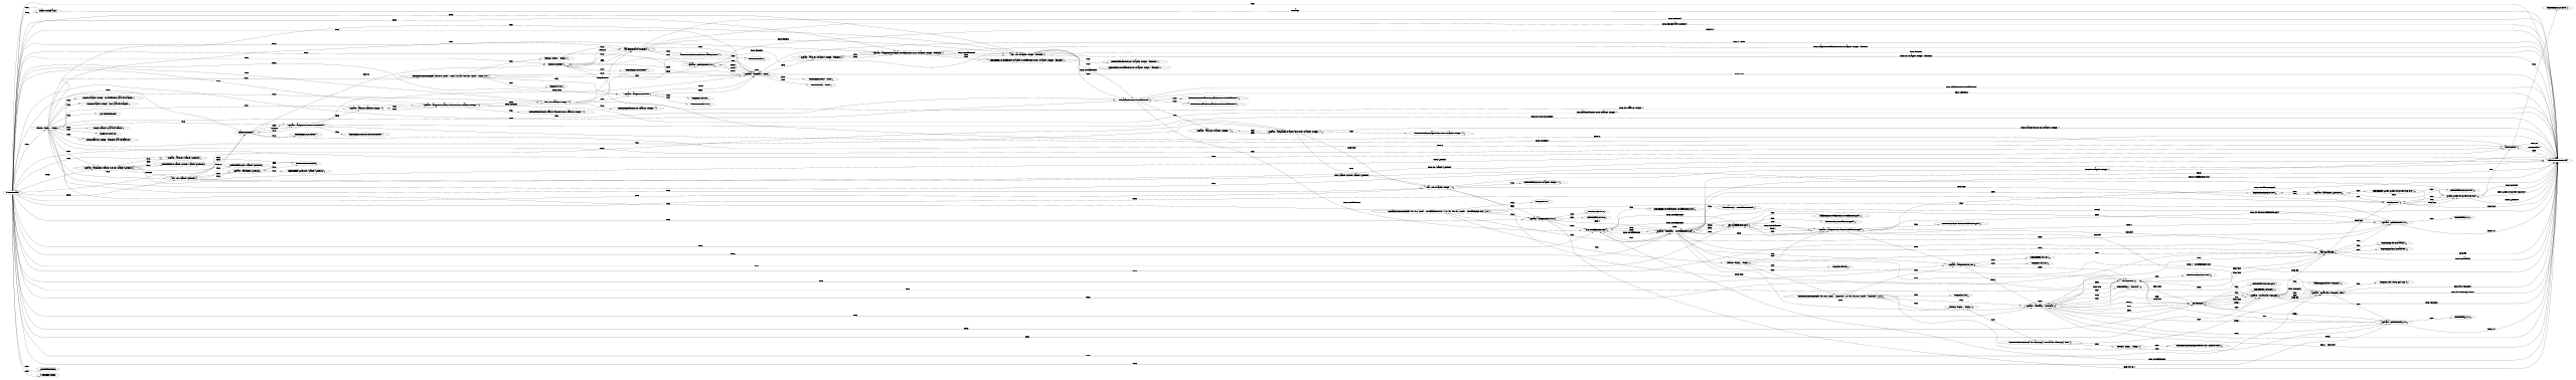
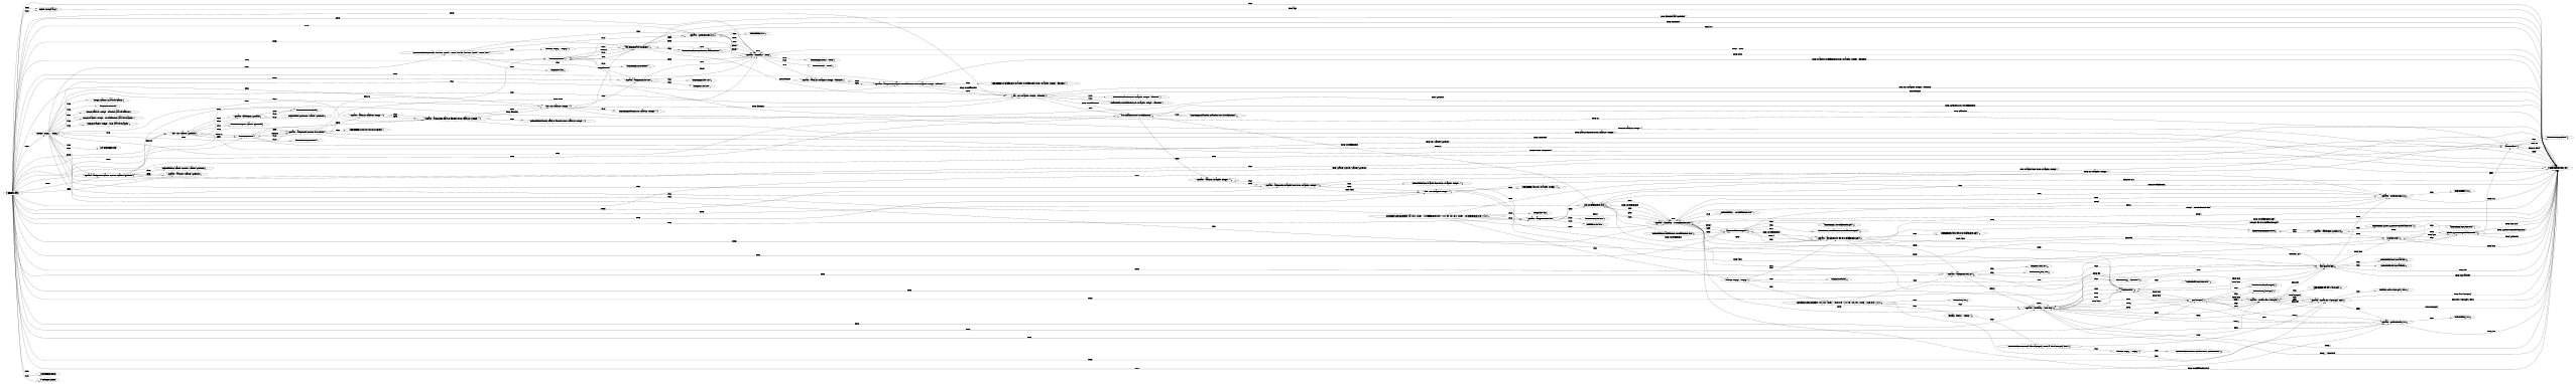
  digraph {
    rankdir=LR
    n1 [label=<(METHOD,main)<SUB>4</SUB>>]
    n2 [label=<(PARAM,String[] args)<SUB>4</SUB>>]
    n3 [label=<(BLOCK,&lt;empty&gt;,&lt;empty&gt;)<SUB>4</SUB>>]
    n4 [label=<(&lt;operator&gt;.assignment,Scanner sc = new Scanner(System.in))<SUB>5</SUB>>]
    n5 [label=<(&lt;operator&gt;.alloc,new Scanner(System.in))<SUB>5</SUB>>]
    n6 [label=<(&lt;init&gt;,new Scanner(System.in))<SUB>5</SUB>>]
    n7 [label=<(nextInt,sc.nextInt())<SUB>7</SUB>>]
    n8 [label=<(&lt;operator&gt;.assignment,HashSet elements = new HashSet&lt;Integer&gt;())<SUB>9</SUB>>]
    n9 [label=<(&lt;init&gt;,new HashSet&lt;Integer&gt;())<SUB>9</SUB>>]
    n10 [label=<(&lt;operator&gt;.assignment,int i = 0)<SUB>10</SUB>>]
    n11 [label=<(&lt;operator&gt;.lessThan,i &lt; nums)<SUB>10</SUB>>]
    n12 [label=<(&lt;operator&gt;.postIncrement,i++)<SUB>10</SUB>>]
    n13 [label=<(add,elements.add(sc.nextInt()))<SUB>11</SUB>>]
    n14 [label=<(nextInt,sc.nextInt())<SUB>11</SUB>>]
    n15 [label=<(&lt;operator&gt;.assignment,ArrayList sortedElements = new ArrayList&lt;Integer&gt;(elements))<SUB>14</SUB>>]
    n16 [label=<(&lt;init&gt;,new ArrayList&lt;Integer&gt;(elements))<SUB>14</SUB>>]
    n17 [label=<(sort,Collections.sort(sortedElements))<SUB>16</SUB>>]
    n18 [label=<(&lt;operator&gt;.assignment,ArrayList lcms = new ArrayList&lt;Integer&gt;())<SUB>18</SUB>>]
    n19 [label=<(&lt;init&gt;,new ArrayList&lt;Integer&gt;())<SUB>18</SUB>>]
    n20 [label=<(&lt;operator&gt;.assignment,int i = 0)<SUB>21</SUB>>]
    n21 [label=<(&lt;operator&gt;.lessThan,i &lt; sortedElements.size())<SUB>21</SUB>>]
    n22 [label=<(size,sortedElements.size())<SUB>21</SUB>>]
    n23 [label=<(&lt;operator&gt;.postIncrement,i++)<SUB>21</SUB>>]
    n24 [label=<(get,sortedElements.get(i))<SUB>22</SUB>>]
    n25 [label=<(&lt;operator&gt;.assignment,int j = 0)<SUB>23</SUB>>]
    n26 [label=<(&lt;operator&gt;.lessThan,j &lt; lcms.size())<SUB>23</SUB>>]
    n27 [label=<(size,lcms.size())<SUB>23</SUB>>]
    n28 [label=<(&lt;operator&gt;.postIncrement,j++)<SUB>23</SUB>>]
    n29 [label=<(&lt;operator&gt;.equals,ele % lcms.get(j) == 0)<SUB>24</SUB>>]
    n30 [label=<(&lt;operator&gt;.modulo,ele % lcms.get(j))<SUB>24</SUB>>]
    n31 [label=<(get,lcms.get(j))<SUB>24</SUB>>]
    n32 [label=<(add,lcms.add(ele))<SUB>28</SUB>>]
    n33 [label=<(size,lcms.size())<SUB>30</SUB>>]
    n34 [label=<(close,sc.close())<SUB>31</SUB>>]
    n35 [label=<(MODIFIER,PUBLIC)>]
    n36 [label=<(MODIFIER,STATIC)>]
    n37 [label=<(METHOD_RETURN,void)<SUB>4</SUB>>]
    n38 [label=<(LOCAL,Scanner sc: java.util.Scanner)<SUB>5</SUB>>]
    n39 [label=<(LOCAL,int nums: int)<SUB>7</SUB>>]
    n40 [label=<(&lt;operator&gt;.assignment,int nums = sc.nextInt())<SUB>7</SUB>>]
    n41 [label=<(LOCAL,HashSet&lt;Integer&gt; elements: java.util.HashSet)<SUB>9</SUB>>]
    n42 [label=<(CONTROL_STRUCTURE,for (int i = 0; Some(i &lt; nums); i++),for (int i = 0; Some(i &lt; nums); i++))<SUB>10</SUB>>]
    n43 [label=<(LOCAL,ArrayList&lt;Integer&gt; sortedElements: java.util.ArrayList)<SUB>14</SUB>>]
    n44 [label=<(LOCAL,ArrayList&lt;Integer&gt; lcms: java.util.ArrayList)<SUB>18</SUB>>]
    n45 [label=<(JUMP_TARGET,outer)>]
    n46 [label=<(CONTROL_STRUCTURE,for (int i = 0; Some(i &lt; sortedElements.size()); i++),for (int i = 0; Some(i &lt; sortedElements.size()); i++))<SUB>21</SUB>>]
    n47 [label=<(println,System.out.println(lcms.size()))<SUB>30</SUB>>]
    n48 [label=<(IDENTIFIER,sc,Scanner sc = new Scanner(System.in))<SUB>5</SUB>>]
    n49 [label=<(FIELD_IDENTIFIER,in,in)<SUB>5</SUB>>]
    n50 [label=<(IDENTIFIER,sc,new Scanner(System.in))<SUB>5</SUB>>]
    n51 [label=<(&lt;operator&gt;.fieldAccess,System.in)<SUB>5</SUB>>]
    n52 [label=<(IDENTIFIER,sc,sc.nextInt())<SUB>7</SUB>>]
    n53 [label=<(&lt;operator&gt;.alloc,new HashSet&lt;Integer&gt;())<SUB>9</SUB>>]
    n54 [label=<(IDENTIFIER,elements,HashSet elements = new HashSet&lt;Integer&gt;())<SUB>9</SUB>>]
    n55 [label=<(IDENTIFIER,elements,new HashSet&lt;Integer&gt;())<SUB>9</SUB>>]
    n56 [label=<(IDENTIFIER,i,int i = 0)<SUB>10</SUB>>]
    n57 [label=<(LITERAL,0,int i = 0)<SUB>10</SUB>>]
    n58 [label=<(IDENTIFIER,i,i &lt; nums)<SUB>10</SUB>>]
    n59 [label=<(IDENTIFIER,nums,i &lt; nums)<SUB>10</SUB>>]
    n60 [label=<(&lt;operator&gt;.alloc,new ArrayList&lt;Integer&gt;(elements))<SUB>14</SUB>>]
    n61 [label=<(IDENTIFIER,i,i++)<SUB>10</SUB>>]
    n62 [label=<(IDENTIFIER,elements,elements.add(sc.nextInt()))<SUB>11</SUB>>]
    n63 [label=<(IDENTIFIER,sc,sc.nextInt())<SUB>11</SUB>>]
    n64 [label=<(IDENTIFIER,sortedElements,ArrayList sortedElements = new ArrayList&lt;Integer&gt;(elements))<SUB>14</SUB>>]
    n65 [label=<(IDENTIFIER,sortedElements,new ArrayList&lt;Integer&gt;(elements))<SUB>14</SUB>>]
    n66 [label=<(IDENTIFIER,elements,new ArrayList&lt;Integer&gt;(elements))<SUB>14</SUB>>]
    n67 [label=<(IDENTIFIER,Collections,Collections.sort(sortedElements))<SUB>16</SUB>>]
-   n68 [label=<(IDENTIFIER,sortedElements,Collections.sort(sortedElements))<SUB>16</SUB>>]
    n69 [label=<(&lt;operator&gt;.alloc,new ArrayList&lt;Integer&gt;())<SUB>18</SUB>>]
    n70 [label=<(IDENTIFIER,lcms,ArrayList lcms = new ArrayList&lt;Integer&gt;())<SUB>18</SUB>>]
    n71 [label=<(IDENTIFIER,lcms,new ArrayList&lt;Integer&gt;())<SUB>18</SUB>>]
    n72 [label=<(IDENTIFIER,i,int i = 0)<SUB>21</SUB>>]
    n73 [label=<(LITERAL,0,int i = 0)<SUB>21</SUB>>]
    n74 [label=<(IDENTIFIER,i,i &lt; sortedElements.size())<SUB>21</SUB>>]
    n75 [label=<(&lt;operator&gt;.assignment,int ele = sortedElements.get(i))<SUB>22</SUB>>]
    n76 [label=<(FIELD_IDENTIFIER,out,out)<SUB>30</SUB>>]
    n77 [label=<(IDENTIFIER,sortedElements,sortedElements.size())<SUB>21</SUB>>]
    n78 [label=<(IDENTIFIER,i,i++)<SUB>21</SUB>>]
    n79 [label=<(IDENTIFIER,sortedElements,sortedElements.get(i))<SUB>22</SUB>>]
    n80 [label=<(IDENTIFIER,i,sortedElements.get(i))<SUB>22</SUB>>]
    n81 [label=<(IDENTIFIER,j,int j = 0)<SUB>23</SUB>>]
    n82 [label=<(LITERAL,0,int j = 0)<SUB>23</SUB>>]
    n83 [label=<(IDENTIFIER,j,j &lt; lcms.size())<SUB>23</SUB>>]
    n84 [label=<(IDENTIFIER,lcms,lcms.size())<SUB>23</SUB>>]
    n85 [label=<(IDENTIFIER,j,j++)<SUB>23</SUB>>]
    n86 [label=<(LITERAL,0,ele % lcms.get(j) == 0)<SUB>24</SUB>>]
    n87 [label=<(IDENTIFIER,ele,ele % lcms.get(j))<SUB>24</SUB>>]
    n88 [label=<(IDENTIFIER,lcms,lcms.get(j))<SUB>24</SUB>>]
    n89 [label=<(IDENTIFIER,j,lcms.get(j))<SUB>24</SUB>>]
    n90 [label=<(IDENTIFIER,lcms,lcms.add(ele))<SUB>28</SUB>>]
    n91 [label=<(IDENTIFIER,ele,lcms.add(ele))<SUB>28</SUB>>]
    n92 [label=<(IDENTIFIER,lcms,lcms.size())<SUB>30</SUB>>]
    n93 [label=<(IDENTIFIER,sc,sc.close())<SUB>31</SUB>>]
    n94 [label=<(IDENTIFIER,nums,int nums = sc.nextInt())<SUB>7</SUB>>]
    n95 [label=<(LOCAL,int i: int)<SUB>10</SUB>>]
    n96 [label=<(BLOCK,&lt;empty&gt;,&lt;empty&gt;)<SUB>10</SUB>>]
    n97 [label=<(LOCAL,int i: int)<SUB>21</SUB>>]
    n98 [label=<(BLOCK,&lt;empty&gt;,&lt;empty&gt;)<SUB>21</SUB>>]
    n99 [label=<(&lt;operator&gt;.fieldAccess,System.out)<SUB>30</SUB>>]
    n100 [label=<(IDENTIFIER,System,new Scanner(System.in))<SUB>5</SUB>>]
    n101 [label=<(LOCAL,int ele: int)<SUB>22</SUB>>]
    n102 [label=<(CONTROL_STRUCTURE,for (int j = 0; Some(j &lt; lcms.size()); j++),for (int j = 0; Some(j &lt; lcms.size()); j++))<SUB>23</SUB>>]
    n103 [label=<(IDENTIFIER,ele,int ele = sortedElements.get(i))<SUB>22</SUB>>]
    n104 [label=<(LOCAL,int j: int)<SUB>23</SUB>>]
    n105 [label=<(BLOCK,&lt;empty&gt;,&lt;empty&gt;)<SUB>23</SUB>>]
    n106 [label=<(CONTROL_STRUCTURE,if (ele % lcms.get(j) == 0),if (ele % lcms.get(j) == 0))<SUB>24</SUB>>]
    n107 [label=<(BLOCK,&lt;empty&gt;,&lt;empty&gt;)<SUB>24</SUB>>]
    n108 [label=<(CONTROL_STRUCTURE,continue outer;,continue outer;)<SUB>25</SUB>>]
    n109 [label=<(IDENTIFIER,System,System.out.println(lcms.size()))<SUB>30</SUB>>]
    n1 -> n2 [label="AST: "]
    n1 -> n2 [label="DDG: "]
    n1 -> n3 [label="AST: "]
    n1 -> n4 [label="DDG: "]
    n1 -> n5 [label="CFG: "]
    n1 -> n6 [label="DDG: "]
    n1 -> n7 [label="DDG: "]
    n1 -> n8 [label="DDG: "]
    n1 -> n9 [label="DDG: "]
    n1 -> n10 [label="DDG: "]
    n1 -> n11 [label="DDG: "]
    n1 -> n12 [label="DDG: "]
    n1 -> n13 [label="DDG: "]
    n1 -> n14 [label="DDG: "]
    n1 -> n15 [label="DDG: "]
    n1 -> n16 [label="DDG: "]
    n1 -> n17 [label="DDG: "]
    n1 -> n18 [label="DDG: "]
    n1 -> n19 [label="DDG: "]
    n1 -> n20 [label="DDG: "]
    n1 -> n21 [label="DDG: "]
    n1 -> n22 [label="DDG: "]
    n1 -> n23 [label="DDG: "]
    n1 -> n24 [label="DDG: "]
    n1 -> n25 [label="DDG: "]
    n1 -> n26 [label="DDG: "]
    n1 -> n27 [label="DDG: "]
    n1 -> n28 [label="DDG: "]
    n1 -> n29 [label="DDG: "]
    n1 -> n30 [label="DDG: "]
    n1 -> n31 [label="DDG: "]
    n1 -> n32 [label="DDG: "]
    n1 -> n33 [label="DDG: "]
    n1 -> n34 [label="DDG: "]
    n1 -> n35 [label="AST: "]
    n1 -> n36 [label="AST: "]
    n1 -> n37 [label="AST: "]
    n2 -> n37 [label="DDG: args"]
    n3 -> n4 [label="AST: "]
    n3 -> n6 [label="AST: "]
    n3 -> n8 [label="AST: "]
    n3 -> n9 [label="AST: "]
    n3 -> n15 [label="AST: "]
    n3 -> n16 [label="AST: "]
    n3 -> n17 [label="AST: "]
    n3 -> n18 [label="AST: "]
    n3 -> n19 [label="AST: "]
    n3 -> n34 [label="AST: "]
    n3 -> n38 [label="AST: "]
    n3 -> n39 [label="AST: "]
    n3 -> n40 [label="AST: "]
    n3 -> n41 [label="AST: "]
    n3 -> n42 [label="AST: "]
    n3 -> n43 [label="AST: "]
    n3 -> n44 [label="AST: "]
    n3 -> n45 [label="AST: "]
    n3 -> n46 [label="AST: "]
    n3 -> n47 [label="AST: "]
    n4 -> n5 [label="AST: "]
    n4 -> n6 [label="DDG: sc"]
    n4 -> n37 [label="DDG: Scanner sc = new Scanner(System.in)"]
    n4 -> n48 [label="AST: "]
    n4 -> n49 [label="CFG: "]
    n5 -> n4 [label="CFG: "]
    n6 -> n7 [label="CFG: "]
    n6 -> n7 [label="DDG: sc"]
    n6 -> n37 [label="DDG: System.in"]
    n6 -> n37 [label="DDG: new Scanner(System.in)"]
    n6 -> n50 [label="AST: "]
    n6 -> n51 [label="AST: "]
    n7 -> n14 [label="DDG: sc"]
    n7 -> n34 [label="DDG: sc"]
    n7 -> n40 [label="CFG: "]
    n7 -> n40 [label="DDG: sc"]
    n7 -> n52 [label="AST: "]
    n8 -> n9 [label="CFG: "]
    n8 -> n9 [label="DDG: elements"]
    n8 -> n37 [label="DDG: HashSet elements = new HashSet&lt;Integer&gt;()"]
    n8 -> n53 [label="AST: "]
    n8 -> n54 [label="AST: "]
    n9 -> n10 [label="CFG: "]
    n9 -> n13 [label="DDG: elements"]
    n9 -> n16 [label="DDG: elements"]
    n9 -> n37 [label="DDG: new HashSet&lt;Integer&gt;()"]
    n9 -> n55 [label="AST: "]
    n10 -> n11 [label="CFG: "]
    n10 -> n11 [label="DDG: i"]
    n10 -> n56 [label="AST: "]
    n10 -> n57 [label="AST: "]
    n11 -> n11 [label="CDG: "]
    n11 -> n12 [label="DDG: i"]
    n11 -> n12 [label="CDG: "]
    n11 -> n13 [label="CDG: "]
    n11 -> n14 [label="CFG: "]
    n11 -> n14 [label="CDG: "]
    n11 -> n37 [label="DDG: nums"]
    n11 -> n37 [label="DDG: i &lt; nums"]
    n11 -> n58 [label="AST: "]
    n11 -> n59 [label="CDG: "]
    n11 -> n60 [label="CFG: "]
    n12 -> n11 [label="CFG: "]
    n12 -> n11 [label="DDG: i"]
    n12 -> n37 [label="DDG: i++"]
    n12 -> n61 [label="AST: "]
    n13 -> n12 [label="CFG: "]
    n13 -> n14 [label="AST: "]
    n13 -> n16 [label="DDG: elements"]
    n13 -> n37 [label="DDG: sc.nextInt()"]
    n13 -> n37 [label="DDG: elements.add(sc.nextInt())"]
    n13 -> n62 [label="AST: "]
    n14 -> n13 [label="CFG: "]
    n14 -> n13 [label="DDG: sc"]
    n14 -> n34 [label="DDG: sc"]
    n14 -> n63 [label="AST: "]
    n15 -> n16 [label="CFG: "]
    n15 -> n16 [label="DDG: sortedElements"]
    n15 -> n37 [label="DDG: ArrayList sortedElements = new ArrayList&lt;Integer&gt;(elements)"]
    n15 -> n60 [label="AST: "]
    n15 -> n64 [label="AST: "]
    n16 -> n17 [label="CFG: "]
    n16 -> n17 [label="DDG: sortedElements"]
    n16 -> n37 [label="DDG: elements"]
    n16 -> n37 [label="DDG: new ArrayList&lt;Integer&gt;(elements)"]
    n16 -> n65 [label="AST: "]
    n16 -> n66 [label="AST: "]
    n17 -> n22 [label="DDG: sortedElements"]
    n17 -> n37 [label="DDG: Collections.sort(sortedElements)"]
    n17 -> n37 [label="DDG: Collections"]
    n17 -> n67 [label="AST: "]
-   n17 -> n68 [label="AST: "]
    n17 -> n69 [label="CFG: "]
    n18 -> n19 [label="CFG: "]
    n18 -> n19 [label="DDG: lcms"]
    n18 -> n37 [label="DDG: ArrayList lcms = new ArrayList&lt;Integer&gt;()"]
    n18 -> n69 [label="AST: "]
    n18 -> n70 [label="AST: "]
    n19 -> n20 [label="CFG: "]
    n19 -> n27 [label="DDG: lcms"]
    n19 -> n33 [label="DDG: lcms"]
    n19 -> n37 [label="DDG: new ArrayList&lt;Integer&gt;()"]
    n19 -> n71 [label="AST: "]
    n20 -> n21 [label="DDG: i"]
    n20 -> n22 [label="CFG: "]
    n20 -> n37 [label="DDG: int i = 0"]
    n20 -> n72 [label="AST: "]
    n20 -> n73 [label="AST: "]
    n21 -> n21 [label="CDG: "]
    n21 -> n22 [label="AST: "]
    n21 -> n22 [label="CDG: "]
    n21 -> n23 [label="CDG: "]
    n21 -> n24 [label="CFG: "]
    n21 -> n24 [label="DDG: i"]
    n21 -> n24 [label="CDG: "]
    n21 -> n25 [label="CFG: "]
    n21 -> n26 [label="CDG: "]
    n21 -> n27 [label="CDG: "]
    n21 -> n32 [label="CDG: "]
    n21 -> n37 [label="DDG: i"]
    n21 -> n37 [label="DDG: sortedElements.size()"]
    n21 -> n37 [label="DDG: i &lt; sortedElements.size()"]
    n21 -> n74 [label="AST: "]
    n21 -> n75 [label="CDG: "]
    n21 -> n76 [label="CFG: "]
    n22 -> n21 [label="CFG: "]
    n22 -> n21 [label="DDG: sortedElements"]
    n22 -> n24 [label="DDG: sortedElements"]
    n22 -> n37 [label="DDG: sortedElements"]
    n22 -> n77 [label="AST: "]
    n23 -> n21 [label="DDG: i"]
    n23 -> n22 [label="CFG: "]
    n23 -> n37 [label="DDG: i++"]
    n23 -> n78 [label="AST: "]
-   n24 -> n22 [label="DDG: sortedElements"]
    n24 -> n23 [label="DDG: i"]
    n24 -> n75 [label="CFG: "]
    n24 -> n75 [label="DDG: sortedElements"]
    n24 -> n75 [label="DDG: i"]
    n24 -> n79 [label="AST: "]
    n24 -> n80 [label="AST: "]
    n25 -> n26 [label="DDG: j"]
    n25 -> n27 [label="CFG: "]
+   n25 -> n37 [label="DDG: int j = 0"]
    n25 -> n81 [label="AST: "]
    n25 -> n82 [label="AST: "]
    n26 -> n26 [label="CDG: "]
    n26 -> n27 [label="AST: "]
    n26 -> n27 [label="CDG: "]
    n26 -> n28 [label="CDG: "]
    n26 -> n29 [label="CDG: "]
    n26 -> n30 [label="CDG: "]
    n26 -> n31 [label="CFG: "]
    n26 -> n31 [label="DDG: j"]
    n26 -> n31 [label="CDG: "]
    n26 -> n32 [label="CFG: "]
    n26 -> n37 [label="DDG: j"]
    n26 -> n37 [label="DDG: j &lt; lcms.size()"]
    n26 -> n83 [label="AST: "]
    n27 -> n26 [label="CFG: "]
    n27 -> n26 [label="DDG: lcms"]
    n27 -> n31 [label="DDG: lcms"]
    n27 -> n32 [label="DDG: lcms"]
    n27 -> n84 [label="AST: "]
    n28 -> n26 [label="DDG: j"]
    n28 -> n27 [label="CFG: "]
    n28 -> n37 [label="DDG: j++"]
    n28 -> n85 [label="AST: "]
    n29 -> n28 [label="CFG: "]
    n29 -> n30 [label="AST: "]
    n29 -> n37 [label="DDG: ele % lcms.get(j)"]
    n29 -> n37 [label="DDG: ele % lcms.get(j) == 0"]
    n29 -> n86 [label="AST: "]
    n30 -> n29 [label="CFG: "]
    n30 -> n29 [label="DDG: ele"]
    n30 -> n29 [label="DDG: lcms.get(j)"]
    n30 -> n31 [label="AST: "]
    n30 -> n32 [label="DDG: ele"]
    n30 -> n37 [label="DDG: lcms.get(j)"]
    n30 -> n87 [label="AST: "]
    n31 -> n27 [label="DDG: lcms"]
    n31 -> n28 [label="DDG: j"]
    n31 -> n30 [label="CFG: "]
    n31 -> n30 [label="DDG: lcms"]
    n31 -> n30 [label="DDG: j"]
    n31 -> n88 [label="AST: "]
    n31 -> n89 [label="AST: "]
    n32 -> n23 [label="CFG: "]
    n32 -> n27 [label="DDG: lcms"]
    n32 -> n33 [label="DDG: lcms"]
    n32 -> n37 [label="DDG: ele"]
    n32 -> n37 [label="DDG: lcms.add(ele)"]
    n32 -> n90 [label="AST: "]
    n32 -> n91 [label="AST: "]
    n33 -> n37 [label="DDG: lcms"]
    n33 -> n47 [label="CFG: "]
    n33 -> n47 [label="DDG: lcms"]
    n33 -> n92 [label="AST: "]
    n34 -> n37 [label="CFG: "]
    n34 -> n37 [label="DDG: sc"]
    n34 -> n37 [label="DDG: sc.close()"]
    n34 -> n93 [label="AST: "]
    n40 -> n7 [label="AST: "]
    n40 -> n11 [label="DDG: nums"]
    n40 -> n37 [label="DDG: sc.nextInt()"]
    n40 -> n37 [label="DDG: int nums = sc.nextInt()"]
    n40 -> n53 [label="CFG: "]
    n40 -> n94 [label="AST: "]
    n42 -> n10 [label="AST: "]
    n42 -> n11 [label="AST: "]
    n42 -> n12 [label="AST: "]
    n42 -> n95 [label="AST: "]
    n42 -> n96 [label="AST: "]
    n46 -> n20 [label="AST: "]
    n46 -> n21 [label="AST: "]
    n46 -> n23 [label="AST: "]
    n46 -> n97 [label="AST: "]
    n46 -> n98 [label="AST: "]
    n47 -> n33 [label="AST: "]
    n47 -> n34 [label="CFG: "]
    n47 -> n37 [label="DDG: System.out"]
    n47 -> n37 [label="DDG: lcms.size()"]
    n47 -> n37 [label="DDG: System.out.println(lcms.size())"]
-   n47 -> n99 [label="AST: "]
+   n47 -> n99 [label="DDG: "]
    n49 -> n51 [label="CFG: "]
    n51 -> n6 [label="CFG: "]
    n51 -> n49 [label="AST: "]
    n51 -> n100 [label="AST: "]
    n53 -> n8 [label="CFG: "]
    n60 -> n15 [label="CFG: "]
    n69 -> n18 [label="CFG: "]
    n75 -> n24 [label="AST: "]
    n75 -> n25 [label="CFG: "]
    n75 -> n30 [label="DDG: ele"]
    n75 -> n32 [label="DDG: ele"]
    n75 -> n37 [label="DDG: sortedElements.get(i)"]
    n75 -> n37 [label="DDG: int ele = sortedElements.get(i)"]
    n75 -> n103 [label="AST: "]
    n76 -> n99 [label="CFG: "]
    n96 -> n13 [label="AST: "]
    n98 -> n32 [label="AST: "]
    n98 -> n75 [label="AST: "]
    n98 -> n101 [label="AST: "]
    n98 -> n102 [label="AST: "]
    n99 -> n33 [label="CFG: "]
    n99 -> n76 [label="AST: "]
    n99 -> n109 [label="AST: "]
    n102 -> n25 [label="AST: "]
    n102 -> n26 [label="AST: "]
    n102 -> n28 [label="AST: "]
    n102 -> n104 [label="AST: "]
    n102 -> n105 [label="AST: "]
    n105 -> n106 [label="AST: "]
    n106 -> n29 [label="AST: "]
    n106 -> n107 [label="AST: "]
    n107 -> n108 [label="AST: "]
  }
